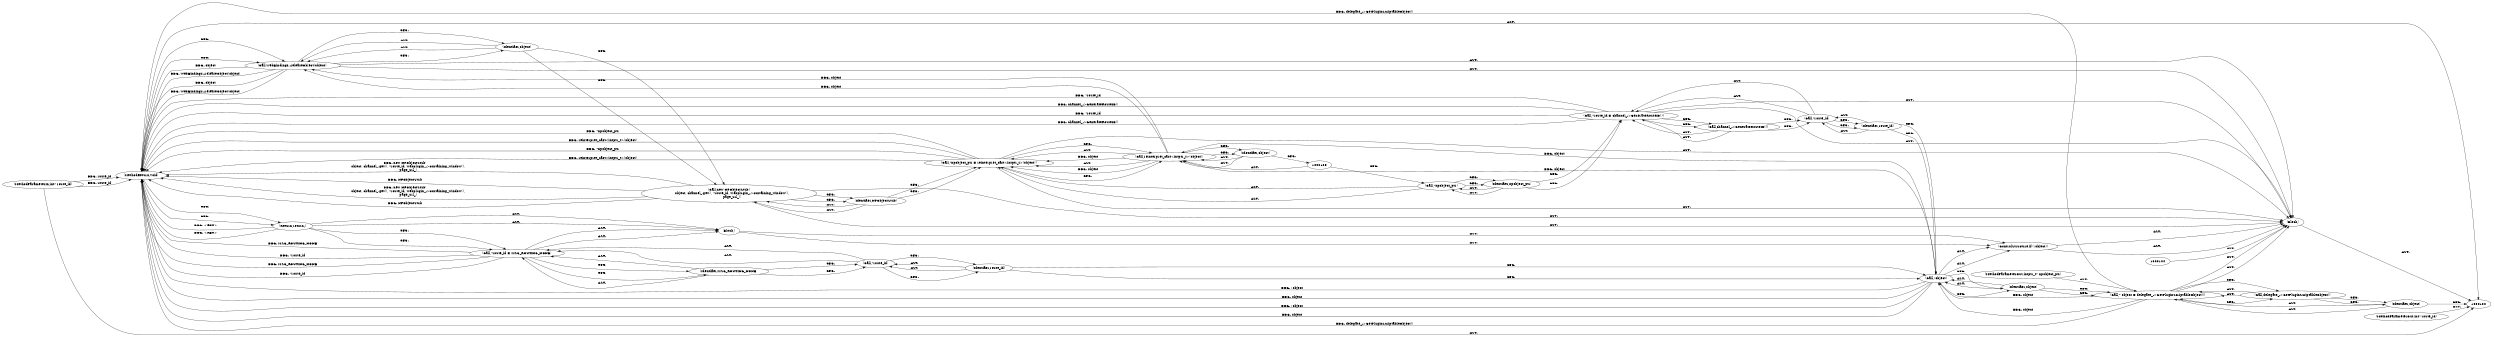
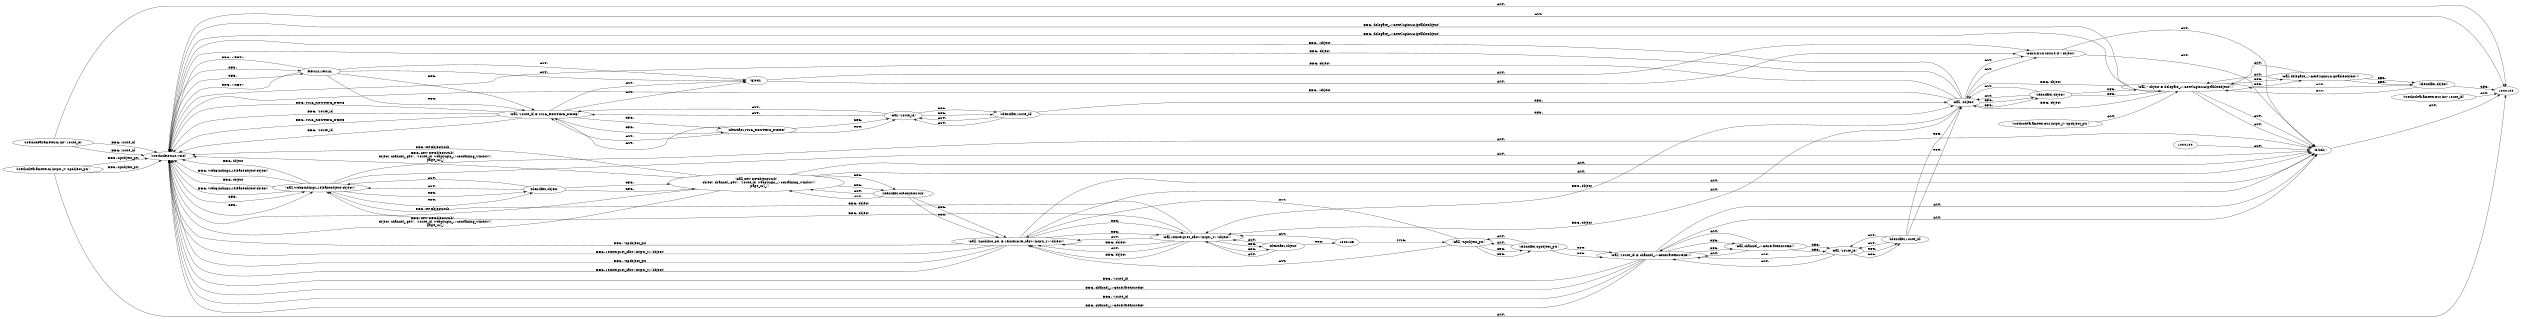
  digraph {
    rankdir=LR
    n1 [label="(MethodReturn,void)"]
    n2 [label="(Call,WebBindings::releaseObject(object))"]
    n3 [label="(Return,return;)"]
    1000100
    n5 [label="(Block,)"]
    n6 [label="(Identifier,object)"]
    n7 [label="(Block,)"]
    n8 [label="(Call,*route_id = MSG_ROUTING_NONE)"]
    n9 [label="(Call,channel_->GenerateRouteID())"]
    n10 [label="(Call,*route_id = channel_->GenerateRouteID())"]
    n11 [label="(Call,*route_id)"]
    n12 [label="(Identifier,route_id)"]
    n13 [label="(Call,!object)"]
    n14 [label="(Call,reinterpret_cast<intptr_t>(object))"]
    n15 [label="(ControlStructure,if (!object))"]
    n16 [label="(Identifier,object)"]
    n17 [label="(Call,*npobject_ptr = reinterpret_cast<intptr_t>(object))"]
    n18 [label="(Identifier,object)"]
    1000125
    n20 [label="(Call,*npobject_ptr)"]
    n21 [label="(Identifier,npobject_ptr)"]
    n22 [label="(Call,new NPObjectStub(\n      object, channel_.get(), *route_id, webplugin_->containing_window(),\n      page_url_))"]
    n23 [label="(Identifier,NPObjectStub)"]
    n24 [label="(MethodParameterIn,int* route_id)"]
    n25 [label="(MethodParameterOut,int* route_id)"]
+   n26 [label="(MethodParameterIn,intptr_t* npobject_ptr)"]
    n27 [label="(MethodParameterOut,intptr_t* npobject_ptr)"]
    n28 [label="(Call,* object = delegate_->GetPluginScriptableObject())"]
    n29 [label="(Call,delegate_->GetPluginScriptableObject())"]
    n30 [label="(Identifier,object)"]
    n31 [label="(Identifier,MSG_ROUTING_NONE)"]
    n32 [label="(Call,*route_id)"]
    n33 [label="(Identifier,route_id)"]
    1000104
    n1 -> n2 [label="CFG: "]
    n1 -> n2 [label="CFG: "]
    n1 -> n3 [label="CFG: "]
    n1 -> n3 [label="CFG: "]
    n1 -> 1000100 [label="AST: "]
    n2 -> n1 [label="DDG: object"]
    n2 -> n1 [label="DDG: WebBindings::releaseObject(object)"]
    n2 -> n1 [label="DDG: object"]
    n2 -> n1 [label="DDG: WebBindings::releaseObject(object)"]
    n2 -> n5 [label="AST: "]
    n2 -> n5 [label="AST: "]
    n2 -> n6 [label="CFG: "]
    n2 -> n6 [label="CFG: "]
    n3 -> n1 [label="DDG: <RET>"]
    n3 -> n1 [label="DDG: <RET>"]
    n3 -> n7 [label="AST: "]
    n3 -> n7 [label="AST: "]
    n3 -> n8 [label="CFG: "]
    n3 -> n8 [label="CFG: "]
    n5 -> 1000100 [label="AST: "]
    n6 -> n2 [label="AST: "]
    n6 -> n2 [label="AST: "]
    n6 -> n22 [label="CFG: "]
    n6 -> n22 [label="CFG: "]
    n7 -> n15 [label="AST: "]
    n7 -> n15 [label="AST: "]
    n8 -> n1 [label="DDG: MSG_ROUTING_NONE"]
    n8 -> n1 [label="DDG: *route_id"]
    n8 -> n1 [label="DDG: MSG_ROUTING_NONE"]
    n8 -> n1 [label="DDG: *route_id"]
    n8 -> n7 [label="AST: "]
    n8 -> n7 [label="AST: "]
    n8 -> n31 [label="CFG: "]
    n8 -> n31 [label="CFG: "]
    n9 -> n10 [label="AST: "]
    n9 -> n10 [label="AST: "]
    n9 -> n11 [label="CFG: "]
    n9 -> n11 [label="CFG: "]
    n10 -> n1 [label="DDG: *route_id"]
    n10 -> n1 [label="DDG: channel_->GenerateRouteID()"]
    n10 -> n1 [label="DDG: *route_id"]
    n10 -> n1 [label="DDG: channel_->GenerateRouteID()"]
    n10 -> n5 [label="AST: "]
    n10 -> n5 [label="AST: "]
    n10 -> n9 [label="CFG: "]
    n10 -> n9 [label="CFG: "]
    n11 -> n10 [label="AST: "]
    n11 -> n10 [label="AST: "]
    n11 -> n12 [label="CFG: "]
    n11 -> n12 [label="CFG: "]
    n12 -> n11 [label="AST: "]
    n12 -> n11 [label="AST: "]
    n12 -> n13 [label="CFG: "]
    n12 -> n13 [label="CFG: "]
    n13 -> n1 [label="DDG: !object"]
    n13 -> n1 [label="DDG: object"]
    n13 -> n1 [label="DDG: !object"]
    n13 -> n1 [label="DDG: object"]
    n13 -> n14 [label="DDG: object"]
    n13 -> n14 [label="DDG: object"]
    n13 -> n15 [label="AST: "]
    n13 -> n15 [label="AST: "]
    n13 -> n16 [label="CFG: "]
    n13 -> n16 [label="CFG: "]
    n14 -> n2 [label="DDG: object"]
    n14 -> n2 [label="DDG: object"]
    n14 -> n17 [label="AST: "]
    n14 -> n17 [label="DDG: object"]
    n14 -> n17 [label="AST: "]
    n14 -> n17 [label="DDG: object"]
    n14 -> n18 [label="CFG: "]
    n14 -> n18 [label="CFG: "]
    n15 -> n5 [label="AST: "]
    n15 -> n5 [label="AST: "]
    n16 -> n13 [label="AST: "]
    n16 -> n13 [label="AST: "]
    n16 -> n28 [label="CFG: "]
    n16 -> n28 [label="CFG: "]
    n17 -> n1 [label="DDG: *npobject_ptr"]
    n17 -> n1 [label="DDG: reinterpret_cast<intptr_t>(object)"]
    n17 -> n1 [label="DDG: *npobject_ptr"]
    n17 -> n1 [label="DDG: reinterpret_cast<intptr_t>(object)"]
    n17 -> n5 [label="AST: "]
    n17 -> n5 [label="AST: "]
    n17 -> n14 [label="CFG: "]
    n17 -> n14 [label="CFG: "]
    n18 -> n14 [label="AST: "]
    n18 -> n14 [label="AST: "]
    n18 -> 1000125 [label="CFG: "]
    1000125 -> n14 [label="AST: "]
-   1000125 -> n20 [label="CFG: "]
+   1000125 -> n20 [label="MSG: "]
    n20 -> n17 [label="AST: "]
    n20 -> n17 [label="AST: "]
    n20 -> n21 [label="CFG: "]
    n20 -> n21 [label="CFG: "]
    n21 -> n10 [label="CFG: "]
    n21 -> n10 [label="CFG: "]
    n21 -> n20 [label="AST: "]
    n21 -> n20 [label="AST: "]
    n22 -> n1 [label="DDG: new NPObjectStub(\n      object, channel_.get(), *route_id, webplugin_->containing_window(),\n      page_url_)"]
    n22 -> n1 [label="DDG: NPObjectStub"]
    n22 -> n1 [label="DDG: new NPObjectStub(\n      object, channel_.get(), *route_id, webplugin_->containing_window(),\n      page_url_)"]
    n22 -> n1 [label="DDG: NPObjectStub"]
    n22 -> n5 [label="AST: "]
    n22 -> n5 [label="AST: "]
    n22 -> n23 [label="CFG: "]
    n22 -> n23 [label="CFG: "]
    n23 -> n17 [label="CFG: "]
    n23 -> n17 [label="CFG: "]
    n23 -> n22 [label="AST: "]
    n23 -> n22 [label="AST: "]
    n24 -> n1 [label="DDG: route_id"]
    n24 -> n1 [label="DDG: route_id"]
    n24 -> 1000100 [label="AST: "]
    n25 -> 1000100 [label="AST: "]
+   n26 -> n1 [label="DDG: npobject_ptr"]
+   n26 -> n1 [label="DDG: npobject_ptr"]
+   n26 -> 1000100 [label="AST: "]
    n27 -> n28 [label="AST: "]
    n28 -> n1 [label="DDG: delegate_->GetPluginScriptableObject()"]
    n28 -> n1 [label="DDG: delegate_->GetPluginScriptableObject()"]
    n28 -> n5 [label="AST: "]
    n28 -> n5 [label="AST: "]
    n28 -> n13 [label="DDG: object"]
    n28 -> n13 [label="DDG: object"]
    n28 -> n29 [label="CFG: "]
    n28 -> n29 [label="CFG: "]
    n29 -> n28 [label="AST: "]
    n29 -> n28 [label="AST: "]
    n29 -> n30 [label="CFG: "]
    n29 -> n30 [label="CFG: "]
    n30 -> 1000100 [label="CFG: "]
    n30 -> n28 [label="AST: "]
    n30 -> n28 [label="AST: "]
    n31 -> n8 [label="AST: "]
    n31 -> n8 [label="AST: "]
    n31 -> n32 [label="CFG: "]
    n31 -> n32 [label="CFG: "]
    n32 -> n8 [label="AST: "]
    n32 -> n8 [label="AST: "]
    n32 -> n33 [label="CFG: "]
    n32 -> n33 [label="CFG: "]
    n33 -> n13 [label="CFG: "]
    n33 -> n13 [label="CFG: "]
    n33 -> n32 [label="AST: "]
    n33 -> n32 [label="AST: "]
    1000104 -> n5 [label="AST: "]
  }
